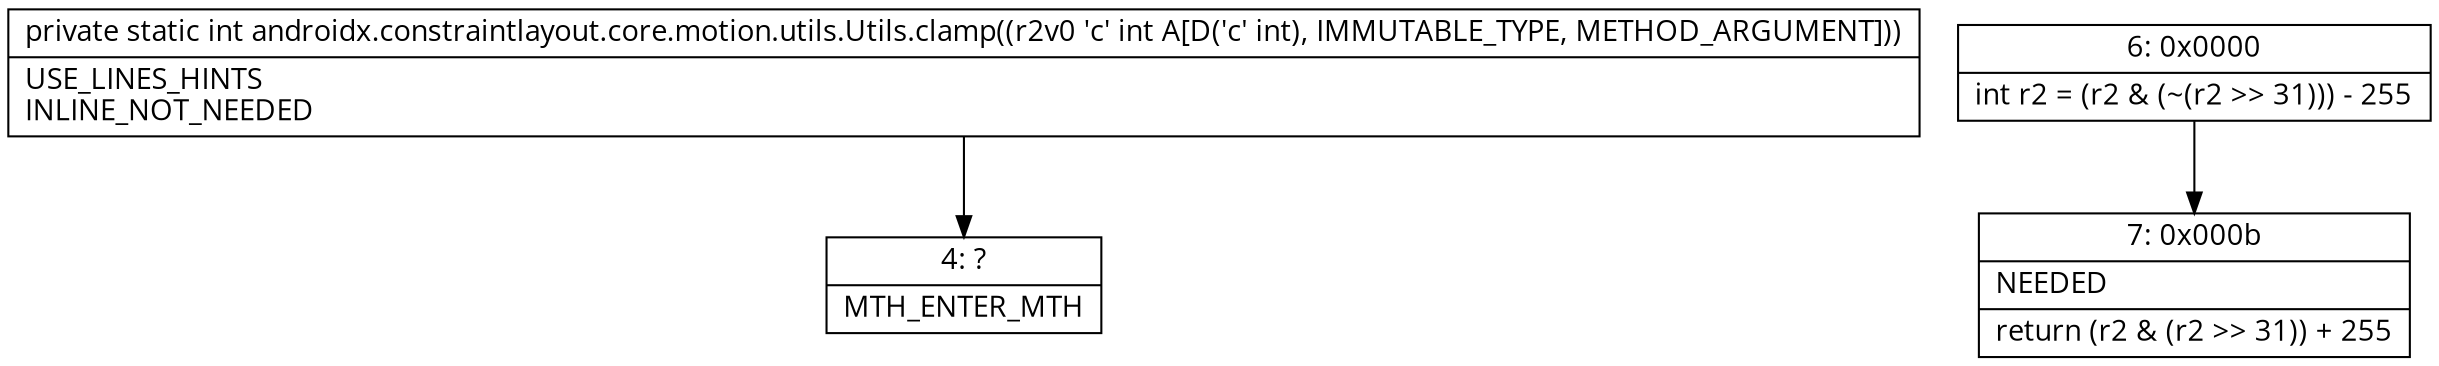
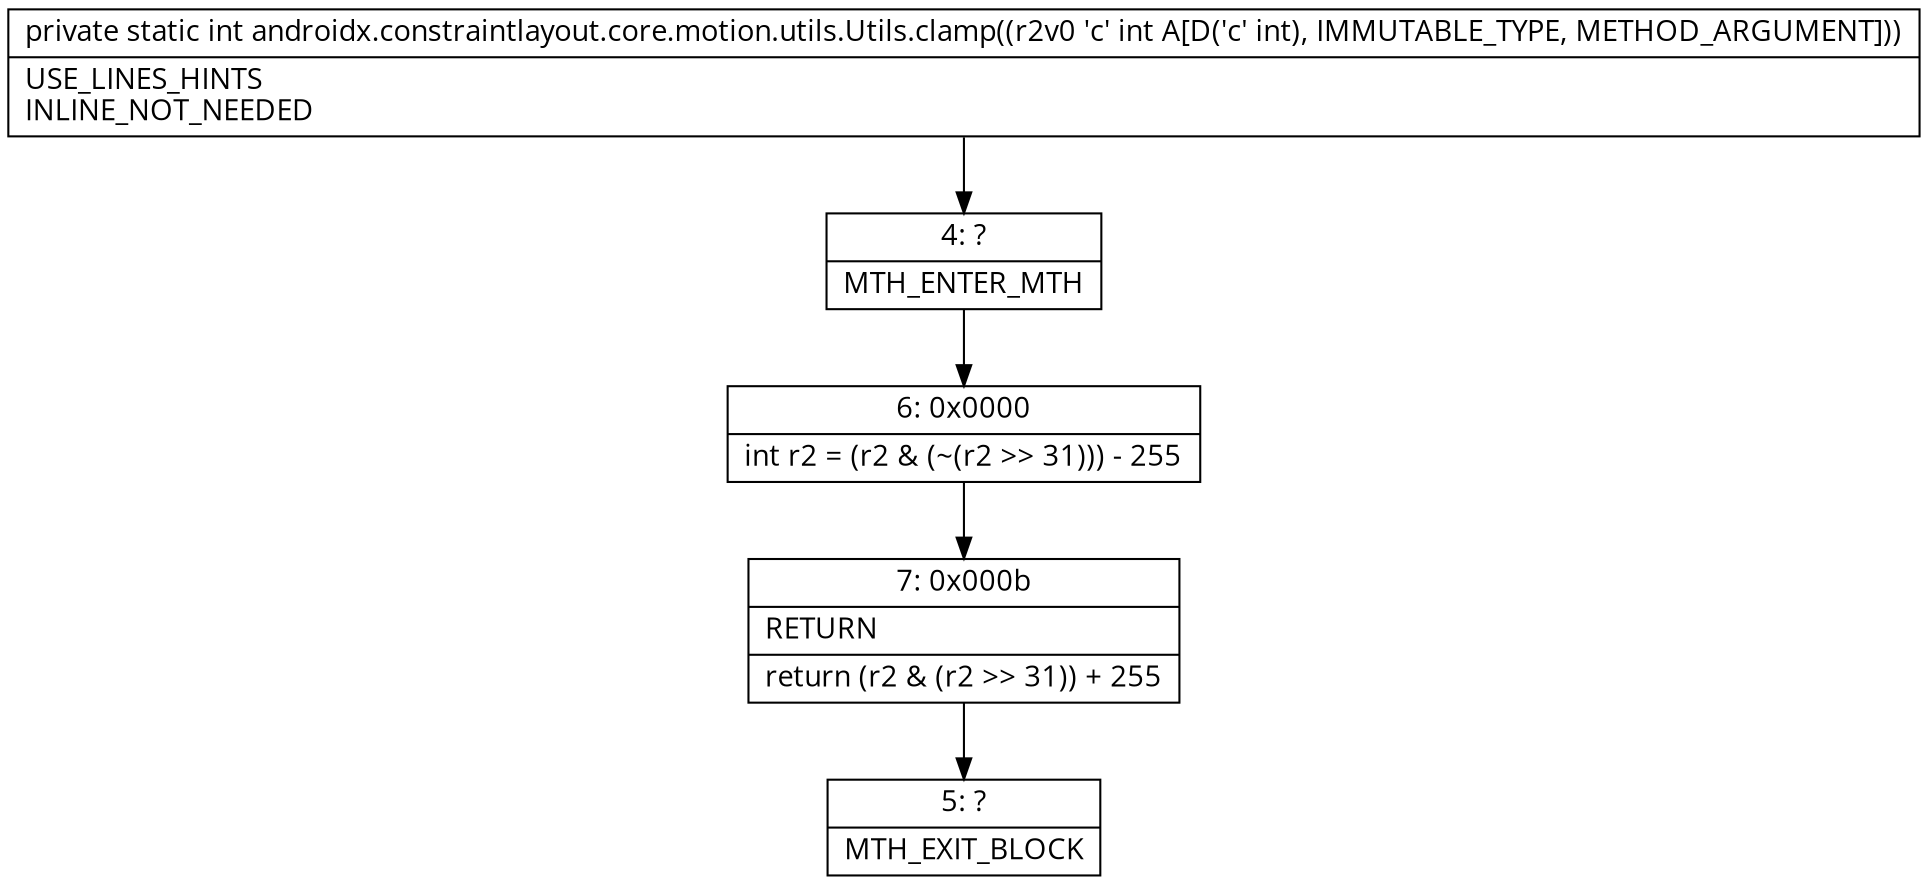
  digraph {
    fontname="Open Sans"
    node [fontname="Open Sans" shape=record]
    edge [fontname="Open Sans"]
    n1 [label="{4\:\ ?|MTH_ENTER_MTH\l}"]
    n2 [label="{6\:\ 0x0000|int r2 = (r2 & (~(r2 \>\> 31))) \- 255\l}"]
-   n3 [label="{7\:\ 0x000b|NEEDED\l|return (r2 & (r2 \>\> 31)) + 255\l}"]
+   n3 [label="{7\:\ 0x000b|RETURN\l|return (r2 & (r2 \>\> 31)) + 255\l}"]
+   n4 [label="{5\:\ ?|MTH_EXIT_BLOCK\l}"]
    n5 [label="{private static int androidx.constraintlayout.core.motion.utils.Utils.clamp((r2v0 'c' int A[D('c' int), IMMUTABLE_TYPE, METHOD_ARGUMENT]))  | USE_LINES_HINTS\lINLINE_NOT_NEEDED\l}"]
+   n1 -> n2
    n2 -> n3
+   n3 -> n4
    n5 -> n1
  }
